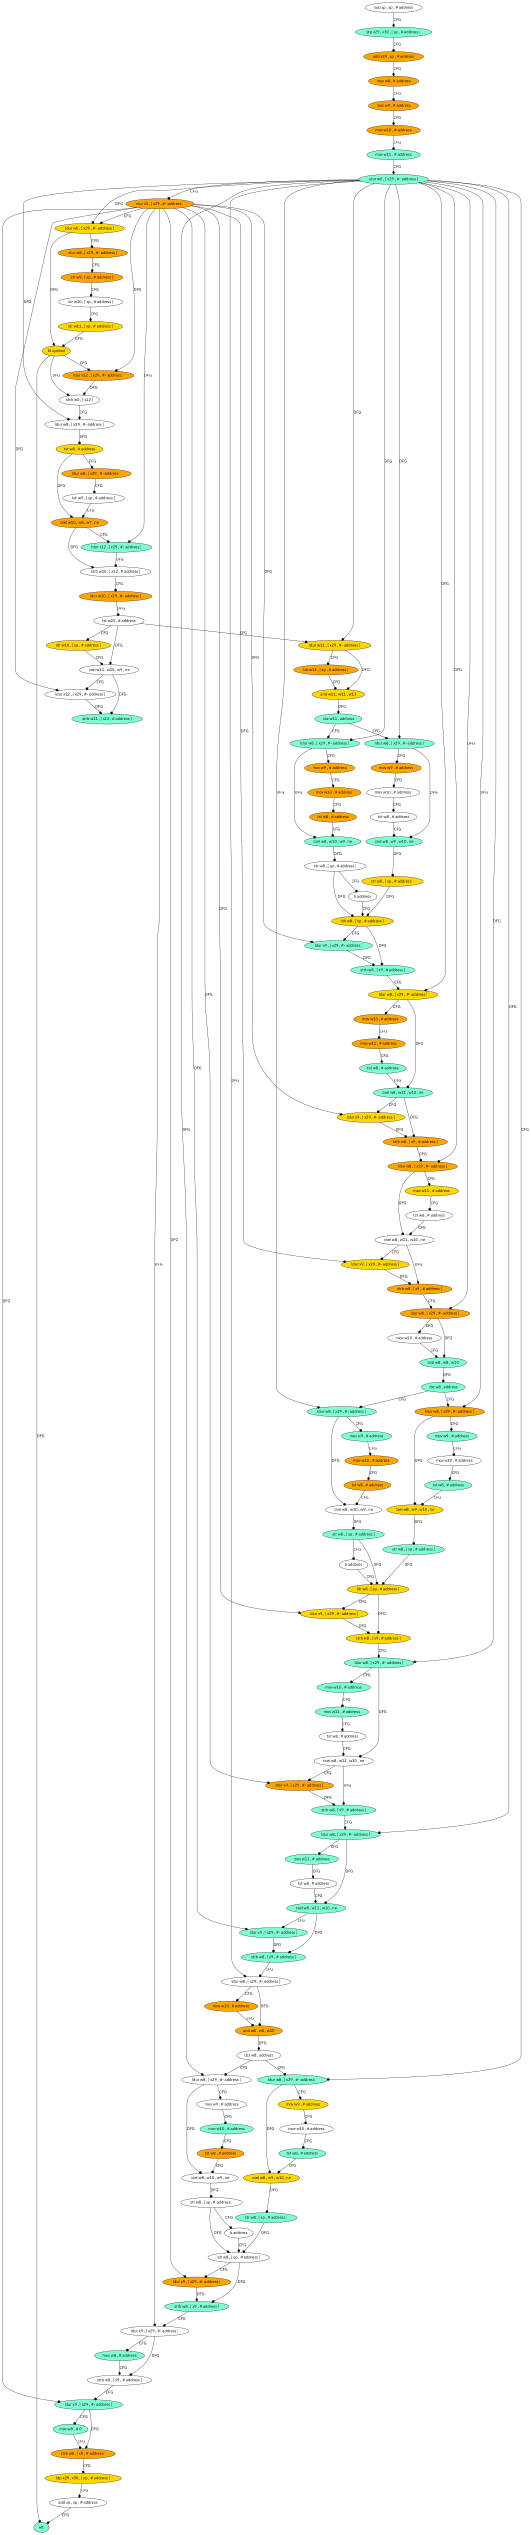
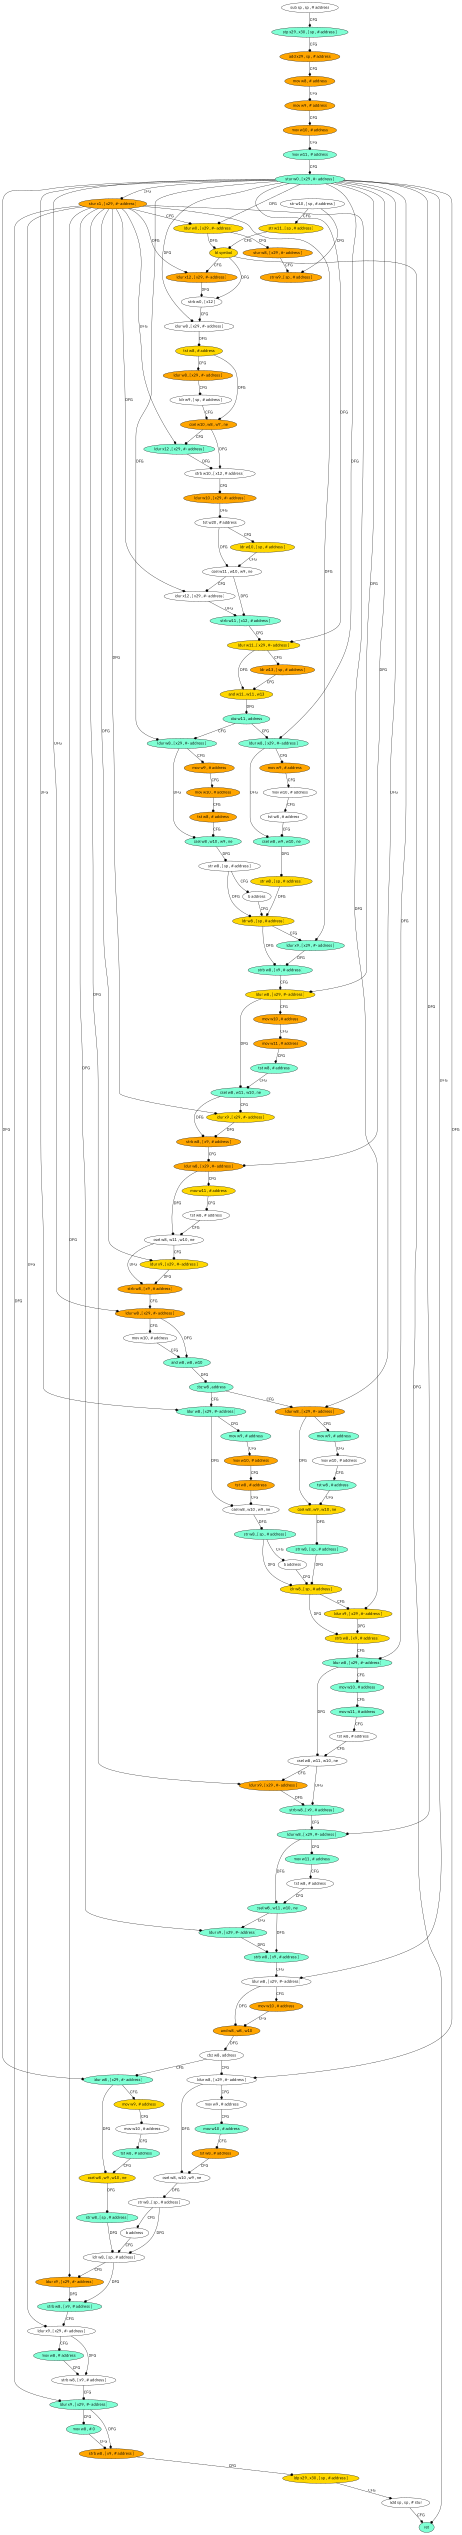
  digraph {
    fontname="IBM Plex Sans"
    node [fillcolor=aquamarine fontname="IBM Plex Sans" style=filled]
    edge [arrowhead=diamond fontname="IBM Plex Sans"]
    n1 [fillcolor=white label="sub sp , sp , # address"]
    n2 [label="stp x29 , x30 , [ sp , # address ]"]
    n3 [fillcolor=orange label="add x29 , sp , # address"]
    n4 [fillcolor=orange label="mov w8 , # address"]
    n5 [fillcolor=orange label="mov w9 , # address"]
    n6 [fillcolor=orange label="mov w10 , # address"]
    n7 [label="mov w11 , # address"]
    n8 [label="stur w0 , [ x29 , #- address ]"]
    n9 [fillcolor=orange label="stur x1 , [ x29 , #- address ]"]
    n10 [fillcolor=gold label="ldur w0 , [ x29 , #- address ]"]
    n11 [fillcolor=white label="ldur w8 , [ x29 , #- address ]"]
    n12 [fillcolor=gold label="ldur w11 , [ x29 , #- address ]"]
    n13 [label="ldur w8 , [ x29 , #- address ]"]
    n14 [label="ldur w8 , [ x29 , #- address ]"]
    n15 [fillcolor=orange label="ldur w8 , [ x29 , #- address ]"]
    n16 [label="ldur w8 , [ x29 , #- address ]"]
    n17 [fillcolor=gold label="ldur w8 , [ x29 , #- address ]"]
    n18 [fillcolor=orange label="ldur w8 , [ x29 , #- address ]"]
    n19 [fillcolor=orange label="ldur w8 , [ x29 , #- address ]"]
    n20 [label="ldur w8 , [ x29 , #- address ]"]
    n21 [fillcolor=white label="ldur w8 , [ x29 , #- address ]"]
    n22 [label="ldur w8 , [ x29 , #- address ]"]
    n23 [label="ldur w8 , [ x29 , #- address ]"]
    n24 [fillcolor=white label="ldur w8 , [ x29 , #- address ]"]
    n25 [fillcolor=orange label="ldur x12 , [ x29 , #- address ]"]
    n26 [label="ldur x12 , [ x29 , #- address ]"]
    n27 [fillcolor=white label="ldur x12 , [ x29 , #- address ]"]
    n28 [label="ldur x9 , [ x29 , #- address ]"]
    n29 [fillcolor=gold label="ldur x9 , [ x29 , #- address ]"]
    n30 [fillcolor=gold label="ldur x9 , [ x29 , #- address ]"]
    n31 [fillcolor=gold label="ldur x9 , [ x29 , #- address ]"]
    n32 [fillcolor=orange label="ldur x9 , [ x29 , #- address ]"]
    n33 [label="ldur x9 , [ x29 , #- address ]"]
    n34 [fillcolor=orange label="ldur x9 , [ x29 , #- address ]"]
    n35 [fillcolor=white label="ldur x9 , [ x29 , #- address ]"]
    n36 [label="ldur x9 , [ x29 , #- address ]"]
    n37 [fillcolor=orange label="stur w8 , [ x29 , #- address ]"]
    n38 [fillcolor=gold label="bl symbol"]
    n39 [fillcolor=gold label="tst w8 , # address"]
    n40 [fillcolor=orange label="ldur w10 , [ x29 , #- address ]"]
    n41 [fillcolor=white label="tst w20 , # address"]
    n42 [fillcolor=orange label="ldr w13 , [ sp , # address ]"]
    n43 [fillcolor=gold label="and w11 , w11 , w13"]
    n44 [fillcolor=orange label="mov w9 , # address"]
    n45 [label="csel w8 , w9 , w10 , ne"]
    n46 [fillcolor=orange label="mov w9 , # address"]
    n47 [label="csel w8 , w10 , w9 , ne"]
    n48 [label="mov w9 , # address"]
    n49 [fillcolor=gold label="csel w8 , w9 , w10 , ne"]
    n50 [label="mov w9 , # address"]
    n51 [fillcolor=white label="csel w8 , w10 , w9 , ne"]
    n52 [fillcolor=orange label="mov w10 , # address"]
    n53 [label="csel w8 , w11 , w10 , ne"]
    n54 [fillcolor=gold label="mov w11 , # address"]
    n55 [fillcolor=white label="csel w8 , w11 , w10 , ne"]
    n56 [fillcolor=white label="mov w10 , # address"]
    n57 [label="and w8 , w8 , w10"]
    n58 [fillcolor=gold label="mov w9 , # address"]
    n59 [fillcolor=gold label="csel w8 , w9 , w10 , ne"]
    n60 [fillcolor=white label="mov w9 , # address"]
    n61 [fillcolor=white label="csel w8 , w10 , w9 , ne"]
    n62 [label="mov w10 , # address"]
    n63 [fillcolor=white label="csel w8 , w11 , w10 , ne"]
    n64 [label="mov w11 , # address"]
    n65 [label="csel w8 , w11 , w10 , ne"]
    n66 [fillcolor=orange label="mov w10 , # address"]
    n67 [fillcolor=orange label="and w8 , w8 , w10"]
    n68 [fillcolor=white label="strb w0 , [ x12 ]"]
    n69 [fillcolor=white label="strb w10 , [ x12 , # address ]"]
    n70 [label="strb w11 , [ x12 , # address ]"]
    n71 [label="strb w8 , [ x9 , # address ]"]
    n72 [fillcolor=orange label="strb w8 , [ x9 , # address ]"]
    n73 [fillcolor=orange label="strb w8 , [ x9 , # address ]"]
    n74 [fillcolor=gold label="strb w8 , [ x9 , # address ]"]
    n75 [label="strb w8 , [ x9 , # address ]"]
    n76 [label="strb w8 , [ x9 , # address ]"]
    n77 [label="strb w8 , [ x9 , # address ]"]
    n78 [label="mov w8 , # address"]
    n79 [fillcolor=white label="strb w8 , [ x9 , # address ]"]
    n80 [label="mov w8 , # 0"]
    n81 [fillcolor=orange label="strb w8 , [ x9 , # address ]"]
    n82 [fillcolor=orange label="str w9 , [ sp , # address ]"]
    n83 [label=ret]
    n84 [fillcolor=white label="str w10 , [ sp , # address ]"]
    n85 [fillcolor=gold label="str w11 , [ sp , # address ]"]
    n86 [fillcolor=orange label="ldur w8 , [ x29 , #- address ]"]
    n87 [fillcolor=orange label="csel w10 , w8 , w7 , ne"]
    n88 [fillcolor=white label="ldr w9 , [ sp , # address ]"]
    n89 [fillcolor=gold label="ldr w10 , [ sp , # address ]"]
    n90 [fillcolor=white label="csel w11 , w10 , w9 , ne"]
    n91 [label="cbz w11 , address"]
    n92 [fillcolor=white label="mov w10 , # address"]
    n93 [fillcolor=gold label="str w8 , [ sp , # address ]"]
    n94 [fillcolor=orange label="mov w10 , # address"]
    n95 [fillcolor=white label="str w8 , [ sp , # address ]"]
    n96 [fillcolor=white label="tst w8 , # address"]
    n97 [fillcolor=gold label="ldr w8 , [ sp , # address ]"]
    n98 [fillcolor=orange label="tst w8 , # address"]
    n99 [fillcolor=white label="b address"]
    n100 [fillcolor=white label="mov w10 , # address"]
    n101 [label="str w8 , [ sp , # address ]"]
    n102 [label="tst w8 , # address"]
    n103 [fillcolor=gold label="ldr w8 , [ sp , # address ]"]
    n104 [fillcolor=orange label="mov w10 , # address"]
    n105 [label="str w8 , [ sp , # address ]"]
    n106 [fillcolor=orange label="tst w8 , # address"]
    n107 [fillcolor=white label="b address"]
    n108 [fillcolor=orange label="mov w11 , # address"]
    n109 [label="tst w8 , # address"]
    n110 [fillcolor=white label="tst w8 , # address"]
    n111 [label="cbz w8 , address"]
    n112 [fillcolor=white label="mov w10 , # address"]
    n113 [label="str w8 , [ sp , # address ]"]
    n114 [label="tst w8 , # address"]
    n115 [fillcolor=white label="ldr w8 , [ sp , # address ]"]
    n116 [label="mov w10 , # address"]
    n117 [fillcolor=white label="str w8 , [ sp , # address ]"]
    n118 [fillcolor=orange label="tst w8 , # address"]
    n119 [fillcolor=white label="b address"]
    n120 [label="mov w11 , # address"]
    n121 [fillcolor=white label="tst w8 , # address"]
    n122 [fillcolor=white label="tst w8 , # address"]
    n123 [fillcolor=white label="cbz w8 , address"]
    n124 [fillcolor=gold label="ldp x29 , x30 , [ sp , # address ]"]
-   n125 [fillcolor=white label="add sp , sp , # address"]
+   n125 [fillcolor=white label="add sp , sp , # stur"]
    n1 -> n2 [label=CFG]
    n2 -> n3 [arrowhead=dot label=CFG]
    n3 -> n4 [label=CFG]
    n4 -> n5 [arrowhead=dot label=CFG]
    n5 -> n6 [label=CFG]
    n6 -> n7 [arrowhead=dot label=CFG]
    n7 -> n8 [label=CFG]
    n8 -> n9 [arrowhead=dot label=CFG]
    n8 -> n10 [arrowhead=dot label=DFG]
    n8 -> n11 [arrowhead=dot label=DFG]
    n8 -> n12 [label=DFG]
    n8 -> n13 [label=DFG]
    n8 -> n14 [arrowhead=dot label=DFG]
    n8 -> n15 [label=DFG]
    n8 -> n16 [label=DFG]
    n8 -> n17 [label=DFG]
    n8 -> n18 [arrowhead=dot label=DFG]
    n8 -> n19 [label=DFG]
    n8 -> n20 [arrowhead=dot label=DFG]
    n8 -> n21 [label=DFG]
    n8 -> n22 [label=DFG]
    n8 -> n23 [arrowhead=dot label=DFG]
    n8 -> n24 [label=DFG]
    n9 -> n10 [label=CFG]
    n9 -> n25 [label=DFG]
    n9 -> n26 [label=DFG]
    n9 -> n27 [label=DFG]
    n9 -> n28 [label=DFG]
    n9 -> n29 [label=DFG]
    n9 -> n30 [label=DFG]
    n9 -> n31 [arrowhead=dot label=DFG]
    n9 -> n32 [label=DFG]
    n9 -> n33 [label=DFG]
    n9 -> n34 [label=DFG]
    n9 -> n35 [arrowhead=dot label=DFG]
    n9 -> n36 [arrowhead=dot label=DFG]
    n10 -> n37 [arrowhead=dot label=CFG]
    n10 -> n38 [label=DFG]
    n11 -> n39 [arrowhead=dot label=DFG]
    n12 -> n42 [arrowhead=dot label=CFG]
    n12 -> n43 [label=DFG]
    n13 -> n44 [arrowhead=dot label=CFG]
    n13 -> n45 [arrowhead=dot label=DFG]
    n14 -> n46 [label=CFG]
    n14 -> n47 [arrowhead=dot label=DFG]
    n15 -> n48 [label=CFG]
    n15 -> n49 [arrowhead=dot label=DFG]
    n16 -> n50 [arrowhead=dot label=CFG]
    n16 -> n51 [arrowhead=dot label=DFG]
    n17 -> n52 [label=CFG]
    n17 -> n53 [arrowhead=dot label=DFG]
    n18 -> n54 [label=CFG]
    n18 -> n55 [arrowhead=dot label=DFG]
    n19 -> n56 [label=CFG]
    n19 -> n57 [label=DFG]
    n20 -> n58 [label=CFG]
    n20 -> n59 [arrowhead=dot label=DFG]
    n21 -> n60 [label=CFG]
    n21 -> n61 [arrowhead=dot label=DFG]
    n22 -> n62 [arrowhead=dot label=CFG]
    n22 -> n63 [arrowhead=dot label=DFG]
    n23 -> n64 [arrowhead=dot label=CFG]
    n23 -> n65 [arrowhead=dot label=DFG]
    n24 -> n66 [label=CFG]
    n24 -> n67 [arrowhead=dot label=DFG]
    n25 -> n68 [label=DFG]
    n26 -> n69 [arrowhead=dot label=DFG]
    n27 -> n70 [label=DFG]
    n28 -> n71 [arrowhead=dot label=DFG]
    n29 -> n72 [arrowhead=dot label=DFG]
    n30 -> n73 [label=DFG]
    n31 -> n74 [label=DFG]
    n32 -> n75 [label=DFG]
    n33 -> n76 [arrowhead=dot label=DFG]
    n34 -> n77 [label=DFG]
    n35 -> n78 [arrowhead=dot label=CFG]
    n35 -> n79 [label=DFG]
    n36 -> n80 [arrowhead=dot label=CFG]
    n36 -> n81 [label=DFG]
    n37 -> n82 [label=CFG]
    n38 -> n25 [label=CFG]
    n38 -> n68 [label=DFG]
    n38 -> n83 [arrowhead=dot label=DFG]
    n39 -> n86 [label=CFG]
    n39 -> n87 [label=DFG]
    n40 -> n41 [arrowhead=dot label=DFG]
    n41 -> n89 [label=CFG]
    n41 -> n90 [label=DFG]
    n42 -> n43 [arrowhead=dot label=CFG]
    n43 -> n91 [label=DFG]
    n44 -> n92 [label=CFG]
    n45 -> n93 [arrowhead=dot label=DFG]
    n46 -> n94 [label=CFG]
    n47 -> n95 [arrowhead=dot label=DFG]
    n48 -> n100 [arrowhead=dot label=CFG]
    n49 -> n101 [arrowhead=dot label=DFG]
    n50 -> n104 [label=CFG]
    n51 -> n105 [arrowhead=dot label=DFG]
    n52 -> n108 [arrowhead=dot label=CFG]
    n53 -> n29 [arrowhead=dot label=CFG]
    n53 -> n72 [arrowhead=dot label=DFG]
    n54 -> n110 [arrowhead=dot label=CFG]
    n55 -> n30 [arrowhead=dot label=CFG]
    n55 -> n73 [label=DFG]
    n56 -> n57 [label=CFG]
    n57 -> n111 [arrowhead=dot label=DFG]
    n58 -> n112 [arrowhead=dot label=CFG]
    n59 -> n113 [arrowhead=dot label=DFG]
    n60 -> n116 [arrowhead=dot label=CFG]
    n61 -> n117 [arrowhead=dot label=DFG]
    n62 -> n120 [arrowhead=dot label=CFG]
    n63 -> n32 [label=CFG]
    n63 -> n75 [label=DFG]
    n64 -> n122 [label=CFG]
    n65 -> n33 [label=CFG]
    n65 -> n76 [label=DFG]
    n66 -> n67 [arrowhead=dot label=CFG]
    n67 -> n123 [label=DFG]
    n68 -> n11 [label=CFG]
    n69 -> n40 [arrowhead=dot label=CFG]
-   n41 -> n12 [arrowhead=dot label=CFG]
+   n70 -> n12 [arrowhead=dot label=CFG]
    n71 -> n17 [label=CFG]
    n72 -> n18 [arrowhead=dot label=CFG]
    n73 -> n19 [label=CFG]
    n74 -> n22 [label=CFG]
    n75 -> n23 [label=CFG]
    n76 -> n24 [arrowhead=dot label=CFG]
    n77 -> n35 [label=CFG]
    n78 -> n79 [label=CFG]
    n79 -> n36 [arrowhead=dot label=CFG]
    n80 -> n81 [arrowhead=dot label=CFG]
    n81 -> n124 [arrowhead=dot label=CFG]
-   n82 -> n84 [label=CFG]
+   n84 -> n82 [label=CFG]
    n84 -> n85 [label=CFG]
    n85 -> n38 [arrowhead=dot label=CFG]
    n86 -> n88 [arrowhead=dot label=CFG]
    n87 -> n26 [arrowhead=dot label=CFG]
    n87 -> n69 [label=DFG]
    n88 -> n87 [label=CFG]
    n89 -> n90 [label=CFG]
    n90 -> n27 [arrowhead=dot label=CFG]
    n90 -> n70 [arrowhead=dot label=DFG]
    n91 -> n13 [label=CFG]
    n91 -> n14 [label=CFG]
    n92 -> n96 [label=CFG]
    n93 -> n97 [label=DFG]
    n94 -> n98 [arrowhead=dot label=CFG]
    n95 -> n97 [arrowhead=dot label=DFG]
    n95 -> n99 [arrowhead=dot label=CFG]
    n96 -> n45 [arrowhead=dot label=CFG]
    n97 -> n28 [label=CFG]
    n97 -> n71 [arrowhead=dot label=DFG]
    n98 -> n47 [arrowhead=dot label=CFG]
    n99 -> n97 [label=CFG]
    n100 -> n102 [label=CFG]
    n101 -> n103 [arrowhead=dot label=DFG]
    n102 -> n49 [arrowhead=dot label=CFG]
    n103 -> n31 [arrowhead=dot label=CFG]
    n103 -> n74 [arrowhead=dot label=DFG]
    n104 -> n106 [label=CFG]
    n105 -> n103 [arrowhead=dot label=DFG]
    n105 -> n107 [arrowhead=dot label=CFG]
    n106 -> n51 [arrowhead=dot label=CFG]
    n107 -> n103 [arrowhead=dot label=CFG]
    n108 -> n109 [label=CFG]
    n109 -> n53 [arrowhead=dot label=CFG]
    n110 -> n55 [label=CFG]
    n111 -> n15 [label=CFG]
    n111 -> n16 [label=CFG]
    n112 -> n114 [arrowhead=dot label=CFG]
    n113 -> n115 [arrowhead=dot label=DFG]
    n114 -> n59 [label=CFG]
    n115 -> n34 [arrowhead=dot label=CFG]
    n115 -> n77 [label=DFG]
    n116 -> n118 [arrowhead=dot label=CFG]
    n117 -> n115 [label=DFG]
    n117 -> n119 [label=CFG]
    n118 -> n61 [arrowhead=dot label=CFG]
    n119 -> n115 [label=CFG]
    n120 -> n121 [label=CFG]
    n121 -> n63 [label=CFG]
    n122 -> n65 [label=CFG]
    n123 -> n20 [arrowhead=dot label=CFG]
    n123 -> n21 [arrowhead=dot label=CFG]
    n124 -> n125 [label=CFG]
    n125 -> n83 [label=CFG]
  }
